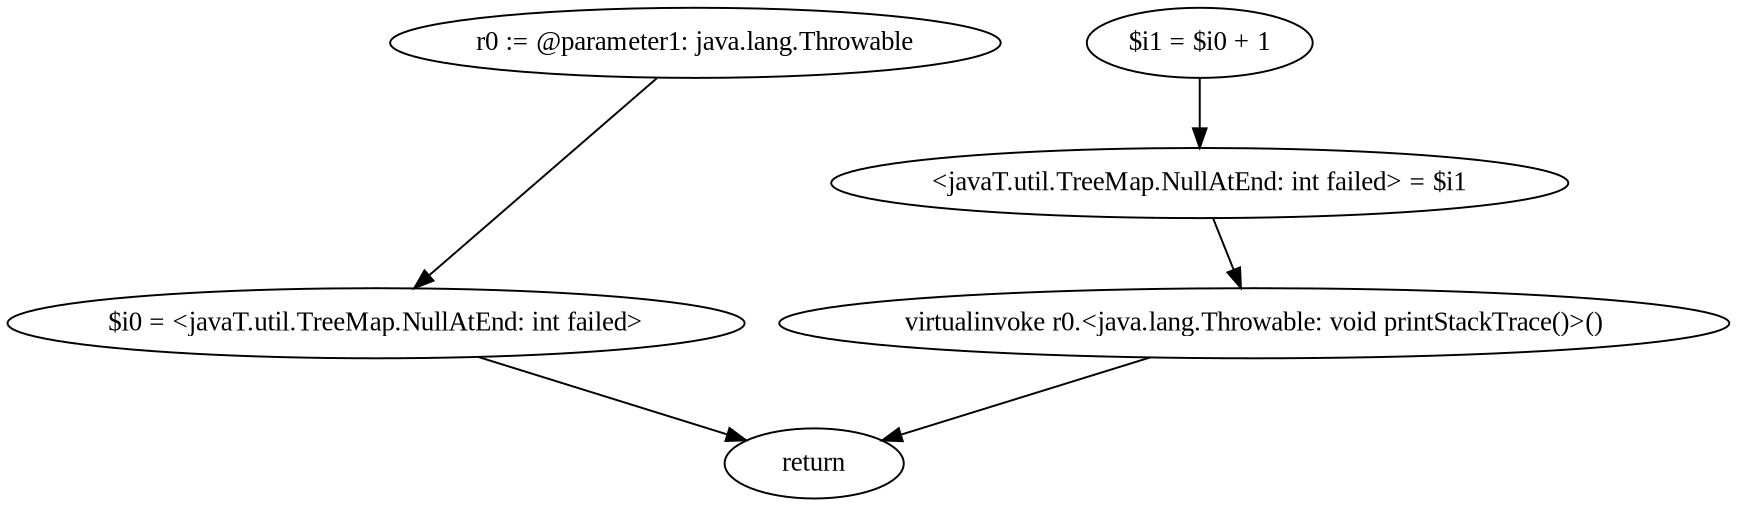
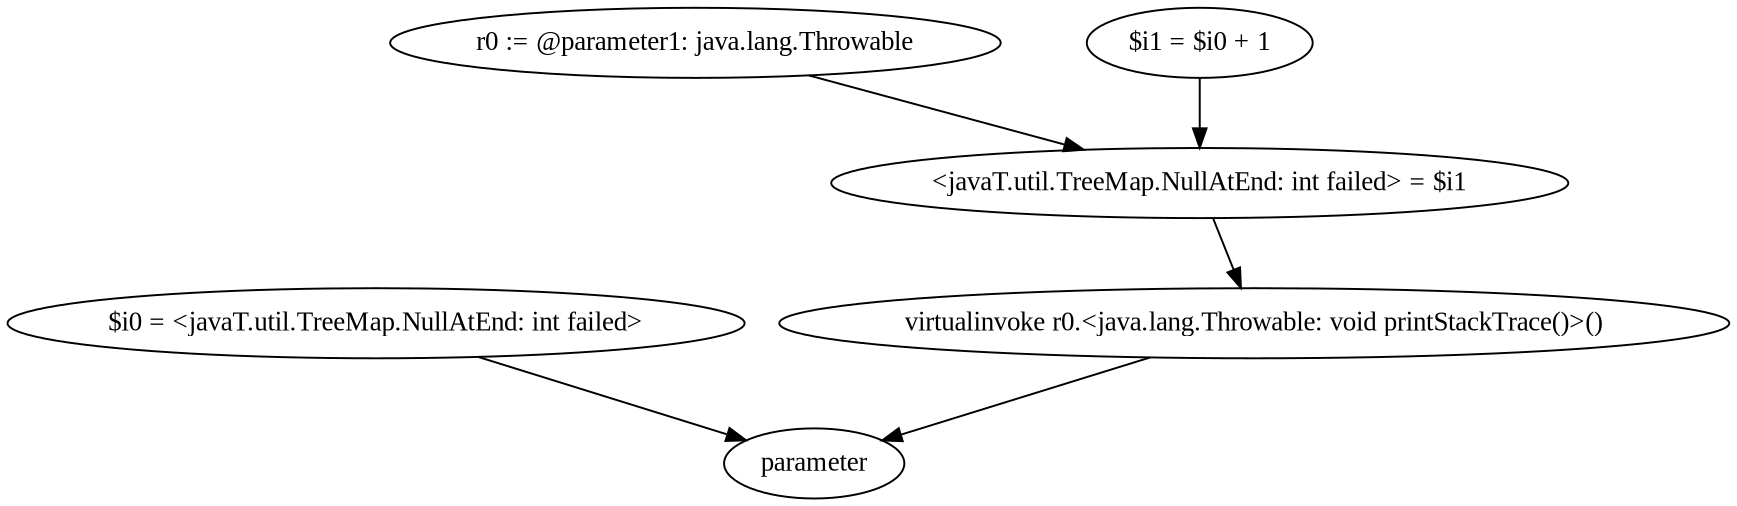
  digraph {
    fontname="Liberation Serif"
    node [fontname="Liberation Serif"]
    edge [fontname="Liberation Serif"]
    n1 [label="r0 := @parameter1: java.lang.Throwable"]
    "$i0 = <javaT.util.TreeMap.NullAtEnd: int failed>"
-   return
+   return [label=parameter]
    "$i1 = $i0 + 1"
    "<javaT.util.TreeMap.NullAtEnd: int failed> = $i1"
    "virtualinvoke r0.<java.lang.Throwable: void printStackTrace()>()"
-   n1 -> "$i0 = <javaT.util.TreeMap.NullAtEnd: int failed>"
+   n1 -> "<javaT.util.TreeMap.NullAtEnd: int failed> = $i1"
    "$i0 = <javaT.util.TreeMap.NullAtEnd: int failed>" -> return
    "$i1 = $i0 + 1" -> "<javaT.util.TreeMap.NullAtEnd: int failed> = $i1"
    "<javaT.util.TreeMap.NullAtEnd: int failed> = $i1" -> "virtualinvoke r0.<java.lang.Throwable: void printStackTrace()>()"
    "virtualinvoke r0.<java.lang.Throwable: void printStackTrace()>()" -> return
  }
